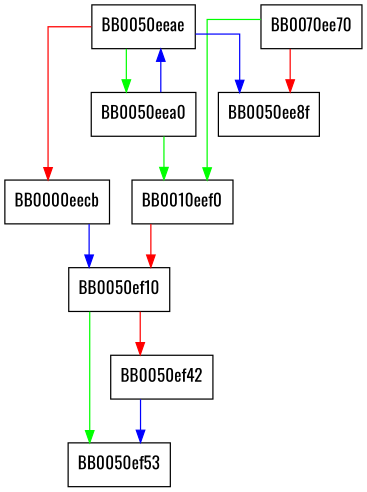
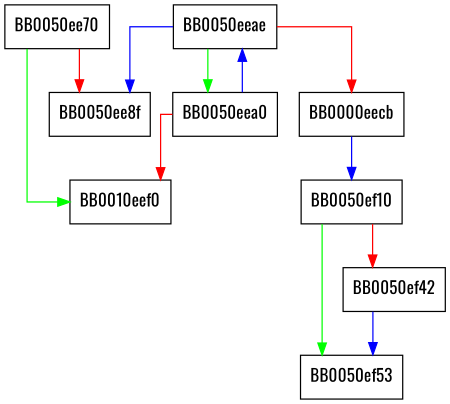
  digraph {
    fontname=Oswald
    splines=ortho
    node [fontname=Oswald shape=box]
    edge [color=red fontname=Oswald]
    n1 [label=BB0010eef0]
-   BB0050ee70 [label=BB0070ee70]
+   BB0050ee70
    BB0050ee8f
    BB0050ef10
    BB0050ef53
    BB0050ef42
    BB0050eeae
    BB0050eea0
    n9 [label=BB0000eecb]
-   n1 -> BB0050ef10
    BB0050ee70 -> n1 [color=green]
    BB0050ee70 -> BB0050ee8f
    BB0050ef10 -> BB0050ef53 [color=green]
    BB0050ef10 -> BB0050ef42
    BB0050ef42 -> BB0050ef53 [color=blue]
    BB0050eeae -> BB0050ee8f [color=blue]
    BB0050eeae -> BB0050eea0 [color=green]
    BB0050eeae -> n9
-   BB0050eea0 -> n1 [color=green]
+   BB0050eea0 -> n1
    BB0050eea0 -> BB0050eeae [color=blue]
    n9 -> BB0050ef10 [color=blue]
  }
